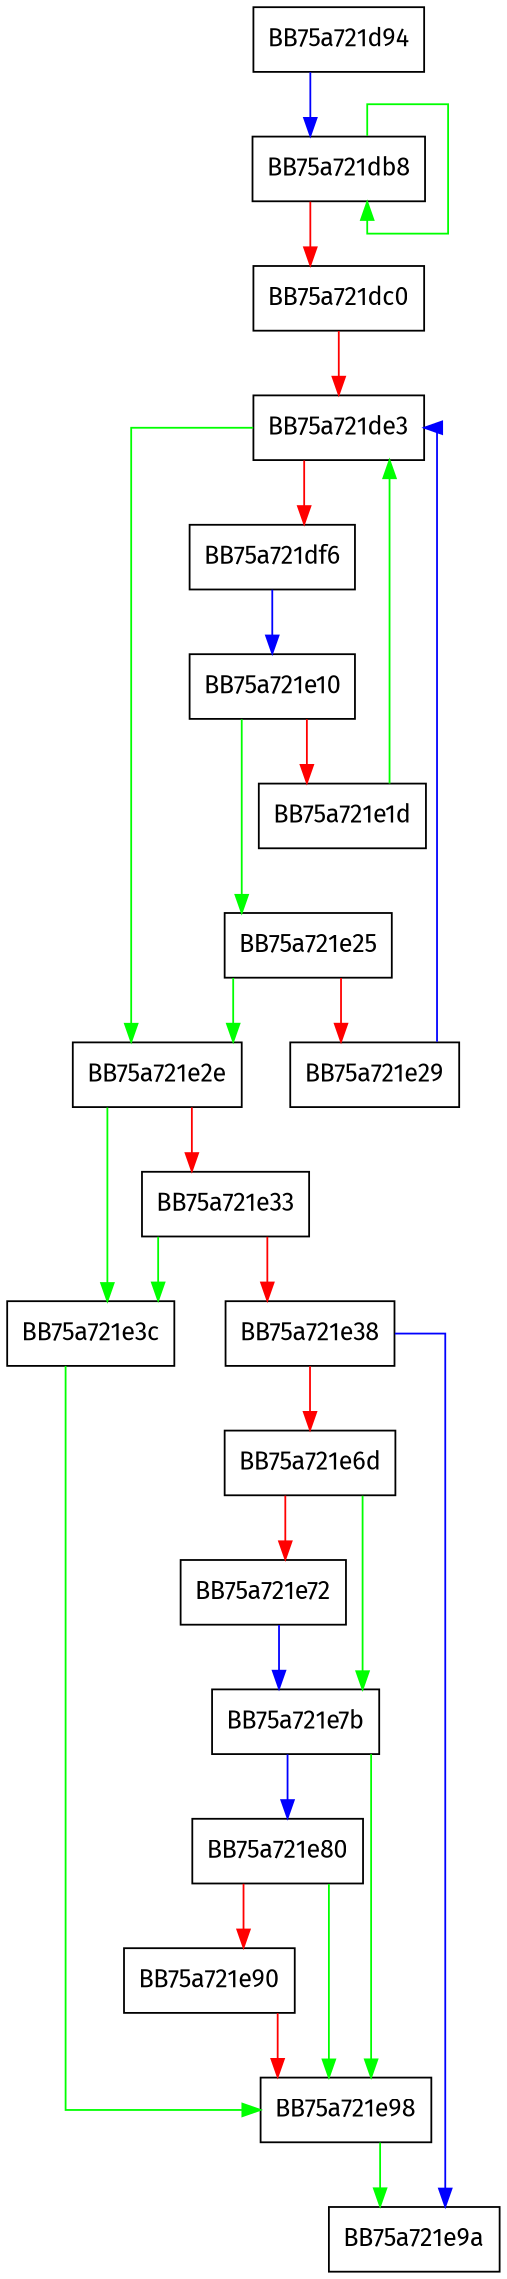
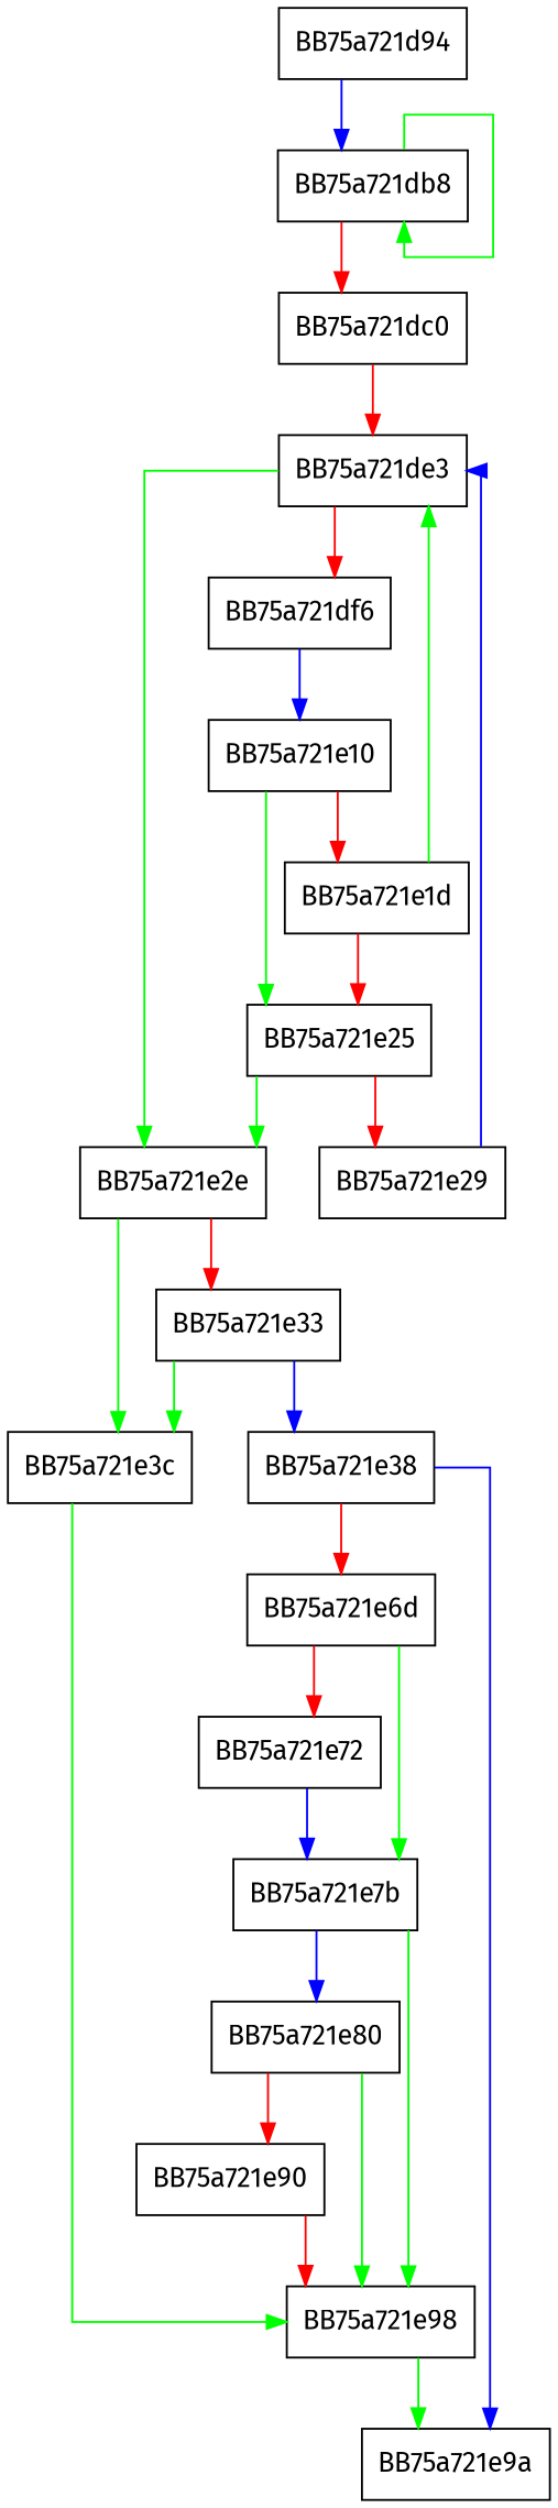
  digraph {
    fontname="Fira Sans"
    splines=ortho
    node [fontname="Fira Sans" shape=box]
    edge [color=green fontname="Fira Sans"]
    BB75a721d94
    BB75a721db8
    BB75a721dc0
    BB75a721de3
    BB75a721e2e
    BB75a721df6
    BB75a721e3c
    BB75a721e33
    BB75a721e10
    BB75a721e98
    BB75a721e38
    BB75a721e25
    BB75a721e1d
    BB75a721e29
    BB75a721e9a
    BB75a721e6d
    BB75a721e7b
    BB75a721e72
    BB75a721e80
    BB75a721e90
    BB75a721d94 -> BB75a721db8 [color=blue]
    BB75a721db8 -> BB75a721db8
    BB75a721db8 -> BB75a721dc0 [color=red]
    BB75a721dc0 -> BB75a721de3 [color=red]
    BB75a721de3 -> BB75a721e2e
    BB75a721de3 -> BB75a721df6 [color=red]
    BB75a721e2e -> BB75a721e3c
    BB75a721e2e -> BB75a721e33 [color=red]
    BB75a721df6 -> BB75a721e10 [color=blue]
    BB75a721e3c -> BB75a721e98
    BB75a721e33 -> BB75a721e3c
-   BB75a721e33 -> BB75a721e38 [color=red]
+   BB75a721e33 -> BB75a721e38 [color=blue]
    BB75a721e10 -> BB75a721e25
    BB75a721e10 -> BB75a721e1d [color=red]
    BB75a721e98 -> BB75a721e9a
    BB75a721e38 -> BB75a721e9a [color=blue]
    BB75a721e38 -> BB75a721e6d [color=red]
    BB75a721e25 -> BB75a721e2e
    BB75a721e25 -> BB75a721e29 [color=red]
    BB75a721e1d -> BB75a721de3
+   BB75a721e1d -> BB75a721e25 [color=red]
    BB75a721e29 -> BB75a721de3 [color=blue]
    BB75a721e6d -> BB75a721e7b
    BB75a721e6d -> BB75a721e72 [color=red]
    BB75a721e7b -> BB75a721e98
    BB75a721e7b -> BB75a721e80 [color=blue]
    BB75a721e72 -> BB75a721e7b [color=blue]
    BB75a721e80 -> BB75a721e98
    BB75a721e80 -> BB75a721e90 [color=red]
    BB75a721e90 -> BB75a721e98 [color=red]
  }
